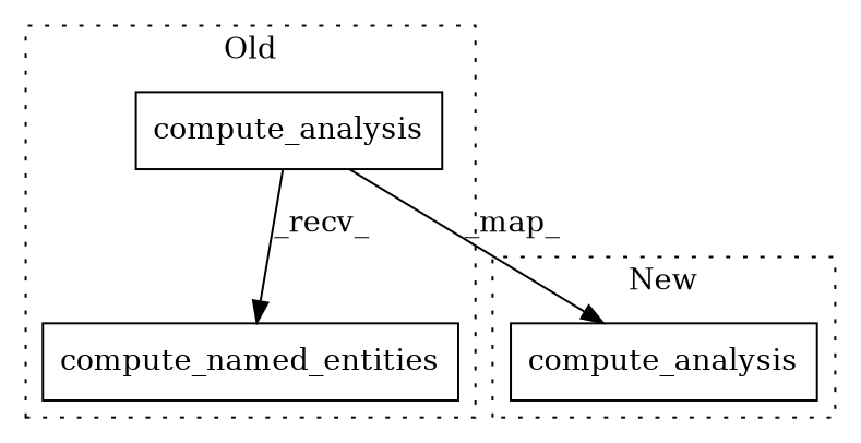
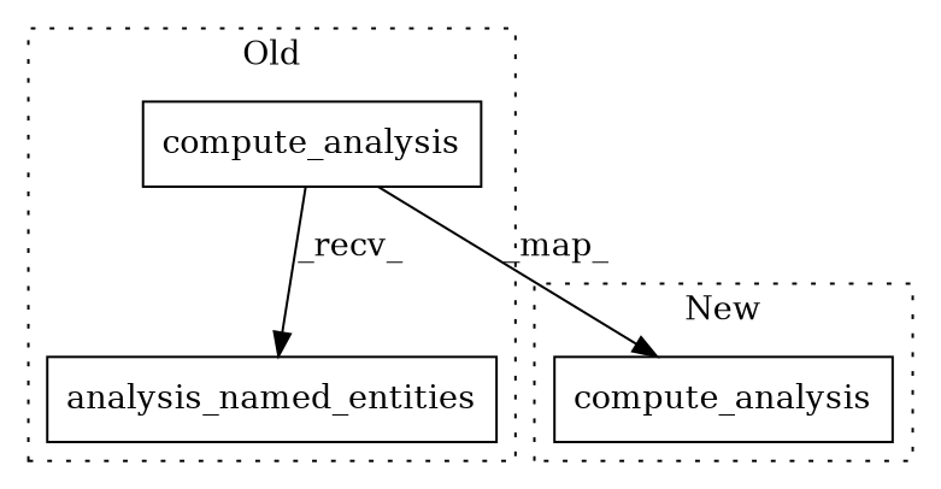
  digraph {
    node [a=32 l=18 s=329 shape=box]
    n1 [label=compute_analysis]
-   n2 [l=24 label=compute_named_entities s=366]
+   n2 [l=24 label=analysis_named_entities s=366]
    n3 [label=compute_analysis]
    subgraph cluster_1 {
      label=Old
      style=dotted
      n1
      n2
    }
    subgraph cluster_2 {
      label=New
      style=dotted
      n3
    }
    n1 -> n2 [label=_recv_]
    n1 -> n3 [label=_map_]
  }
